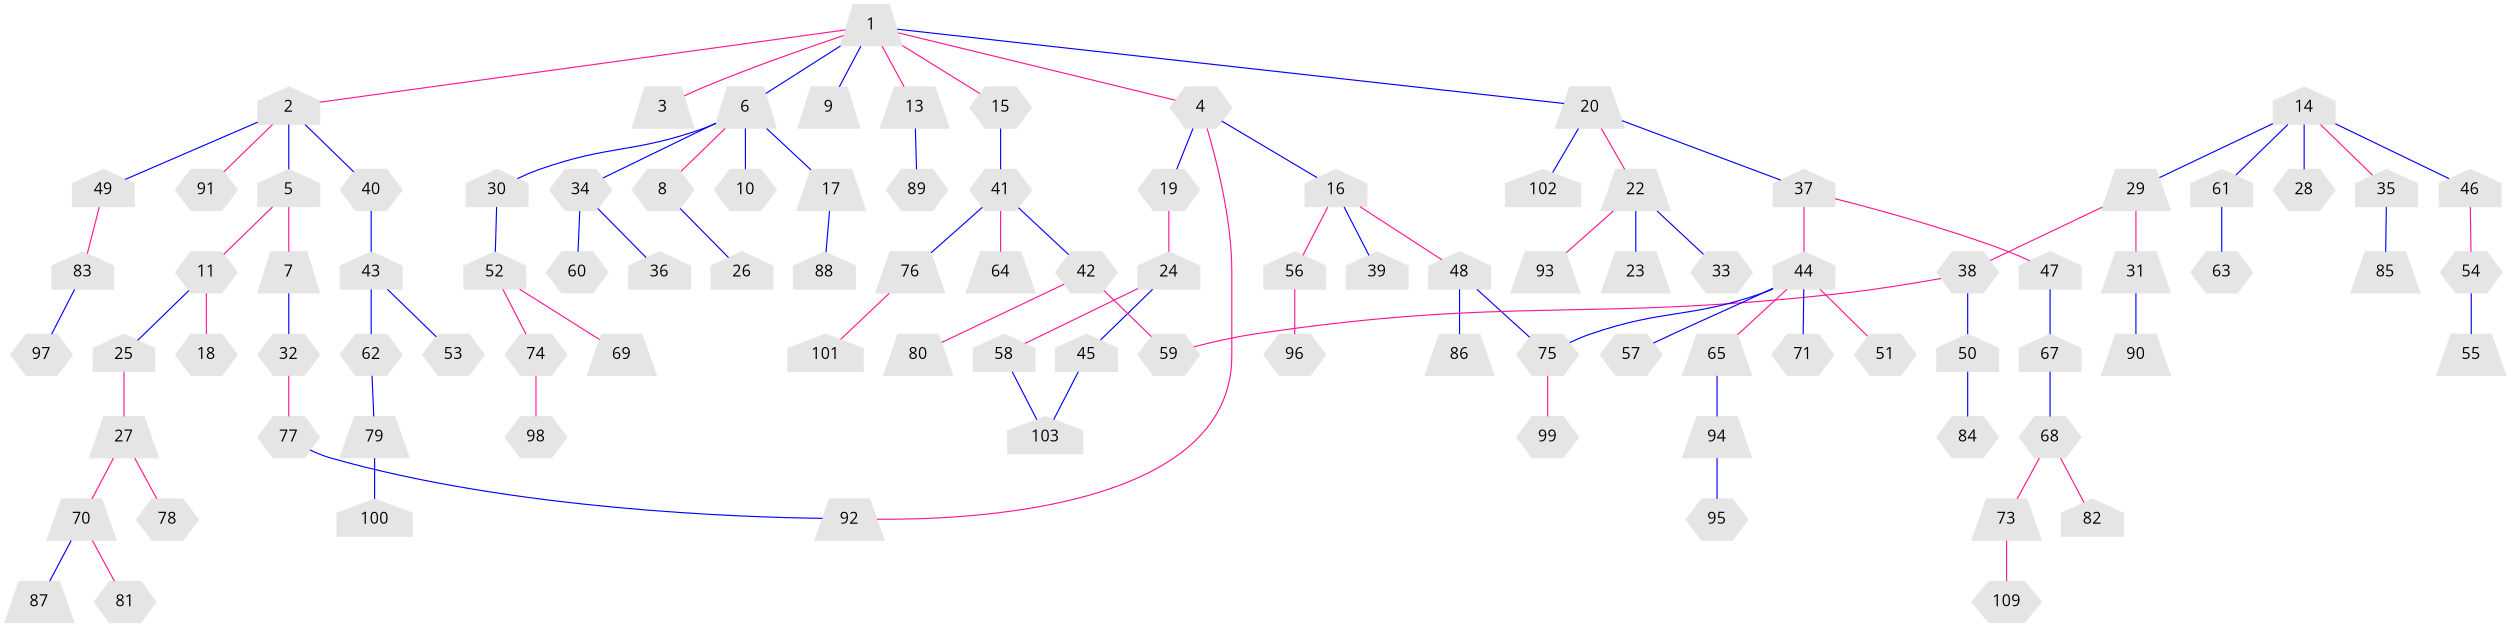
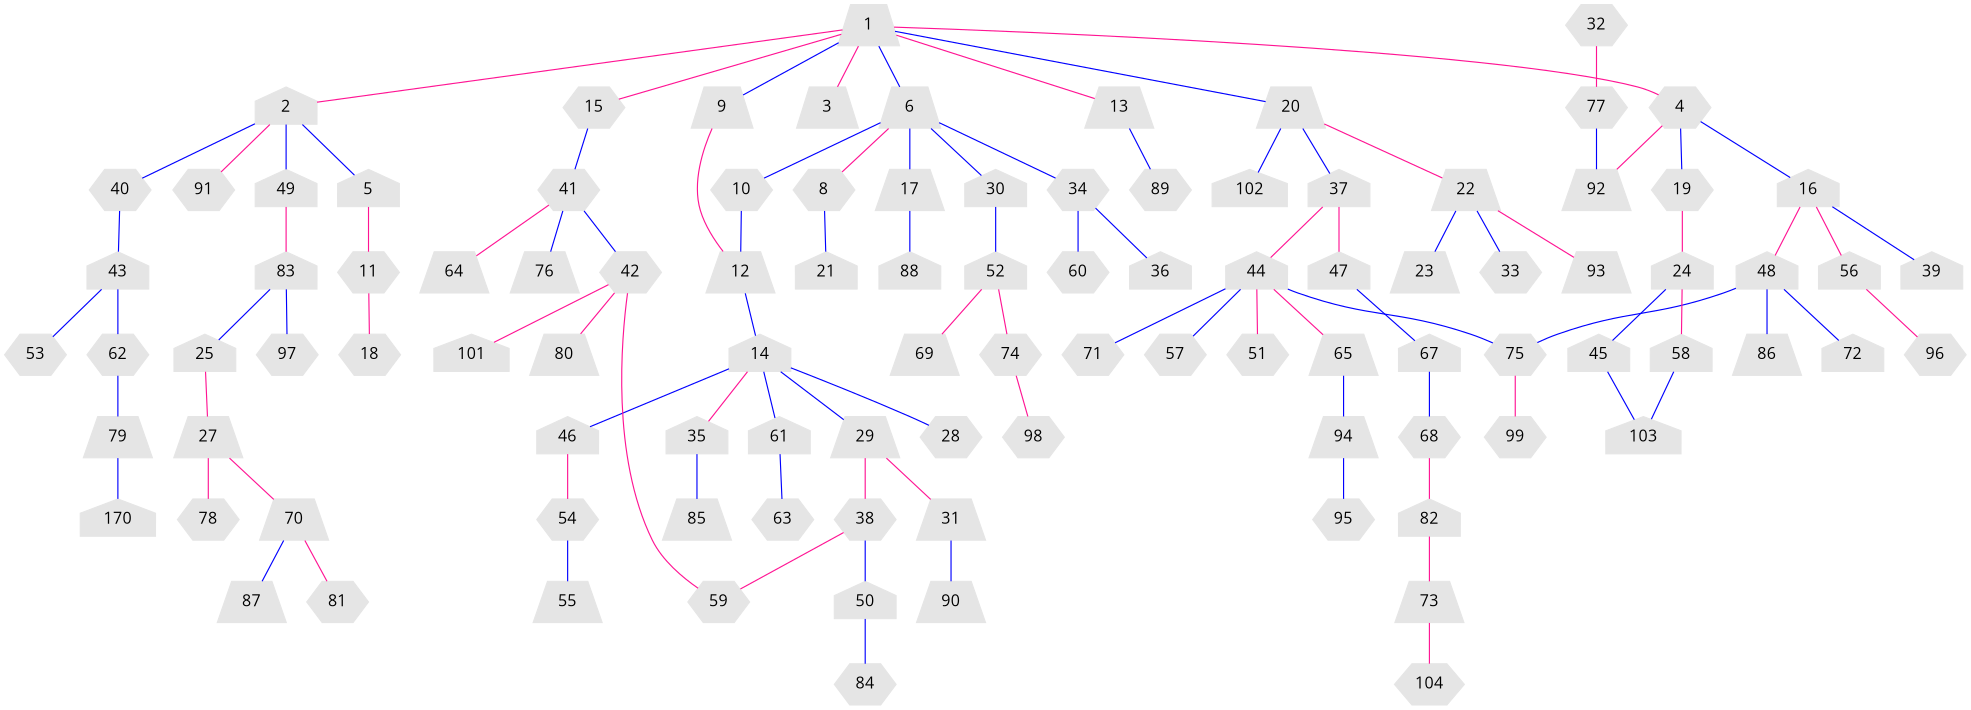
  graph {
    fontname="Open Sans"
    node [color=gray90 fontname="Open Sans" shape=hexagon style=filled]
    edge [color=blue fontname="Open Sans"]
    1 [shape=trapezium]
    2 [shape=house]
    3 [shape=trapezium]
    4
    6 [shape=trapezium]
    9 [shape=trapezium]
    13 [shape=trapezium]
    15
    20 [shape=trapezium]
    5 [shape=house]
    40
    49 [shape=house]
    91
    16 [shape=house]
    19
    92 [shape=trapezium]
    8
    10
    17 [shape=trapezium]
    30 [shape=house]
    34
+   12 [shape=trapezium]
    89
    41
    22 [shape=trapezium]
    37 [shape=house]
    102 [shape=house]
-   7 [shape=trapezium]
    11
    43 [shape=house]
    83 [shape=house]
    39 [shape=house]
    48 [shape=house]
    56 [shape=house]
    24 [shape=house]
    32
    18
    25 [shape=house]
-   26 [shape=house]
+   26 [shape=house label=21]
    88 [shape=house]
    52 [shape=house]
    36 [shape=house]
    60
    77
    14 [shape=house]
    27 [shape=trapezium]
    28
    29 [shape=trapezium]
    35 [shape=house]
    46 [shape=house]
    61 [shape=house]
    31 [shape=trapezium]
    38
    85 [shape=trapezium]
    54
    63
    42
    64 [shape=trapezium]
    76 [shape=trapezium]
    75
+   72 [shape=house]
    86 [shape=trapezium]
    96
    45 [shape=house]
    58 [shape=house]
    23 [shape=trapezium]
    33
    93 [shape=trapezium]
    44 [shape=house]
    47 [shape=house]
    103 [shape=house]
    70 [shape=trapezium]
    78
    81
    87 [shape=trapezium]
    90 [shape=trapezium]
    50 [shape=house]
    59
    69 [shape=trapezium]
    74
    51
    57
    65 [shape=trapezium]
    71
    67 [shape=house]
    84
    53
    62
    80 [shape=trapezium]
    101 [shape=house]
    79 [shape=trapezium]
    94 [shape=trapezium]
    99
    55 [shape=trapezium]
    68
    97
    98
-   100 [shape=house]
+   100 [shape=house label=170]
    95
    73 [shape=trapezium]
    82 [shape=house]
-   104 [label=109]
+   104
    1 -- 2 [color=deeppink]
    1 -- 3 [color=deeppink]
    1 -- 4 [color=deeppink]
    1 -- 6
    1 -- 9
    1 -- 13 [color=deeppink]
    1 -- 15 [color=deeppink]
    1 -- 20
    2 -- 5
    2 -- 40
    2 -- 49
    2 -- 91 [color=deeppink]
    4 -- 16
    4 -- 19
    4 -- 92 [color=deeppink]
    6 -- 8 [color=deeppink]
    6 -- 10
    6 -- 17
    6 -- 30
    6 -- 34
+   9 -- 12 [color=deeppink]
    13 -- 89
    15 -- 41
    20 -- 22 [color=deeppink]
    20 -- 37
    20 -- 102
-   5 -- 7 [color=deeppink]
    5 -- 11 [color=deeppink]
    40 -- 43
    49 -- 83 [color=deeppink]
    16 -- 39
    16 -- 48 [color=deeppink]
    16 -- 56 [color=deeppink]
    19 -- 24 [color=deeppink]
    8 -- 26
+   10 -- 12
    17 -- 88
    30 -- 52
    34 -- 36
    34 -- 60
+   12 -- 14
    41 -- 42
    41 -- 64 [color=deeppink]
    41 -- 76
    22 -- 23
    22 -- 33
    22 -- 93 [color=deeppink]
    37 -- 44 [color=deeppink]
    37 -- 47 [color=deeppink]
-   7 -- 32
    11 -- 18 [color=deeppink]
-   11 -- 25
+   83 -- 25
    43 -- 53
    43 -- 62
    83 -- 97
    48 -- 75
+   48 -- 72
    48 -- 86
    56 -- 96 [color=deeppink]
    24 -- 45
    24 -- 58 [color=deeppink]
    32 -- 77 [color=deeppink]
    25 -- 27 [color=deeppink]
    52 -- 69 [color=deeppink]
    52 -- 74 [color=deeppink]
    77 -- 92
    14 -- 28
    14 -- 29
    14 -- 35 [color=deeppink]
    14 -- 46
    14 -- 61
    27 -- 70 [color=deeppink]
    27 -- 78 [color=deeppink]
    29 -- 31 [color=deeppink]
    29 -- 38 [color=deeppink]
    35 -- 85
    46 -- 54 [color=deeppink]
    61 -- 63
    31 -- 90
    38 -- 50
    38 -- 59 [color=deeppink]
    54 -- 55
    42 -- 59 [color=deeppink]
    42 -- 80 [color=deeppink]
-   76 -- 101 [color=deeppink]
+   42 -- 101 [color=deeppink]
    75 -- 99 [color=deeppink]
    45 -- 103
    58 -- 103
    44 -- 75
    44 -- 51 [color=deeppink]
    44 -- 57
    44 -- 65 [color=deeppink]
    44 -- 71
    47 -- 67
    70 -- 81 [color=deeppink]
    70 -- 87
    50 -- 84
    74 -- 98 [color=deeppink]
    65 -- 94
    67 -- 68
    62 -- 79
    79 -- 100
    94 -- 95
-   68 -- 73 [color=deeppink]
+   82 -- 73 [color=deeppink]
    68 -- 82 [color=deeppink]
    73 -- 104 [color=deeppink]
  }
